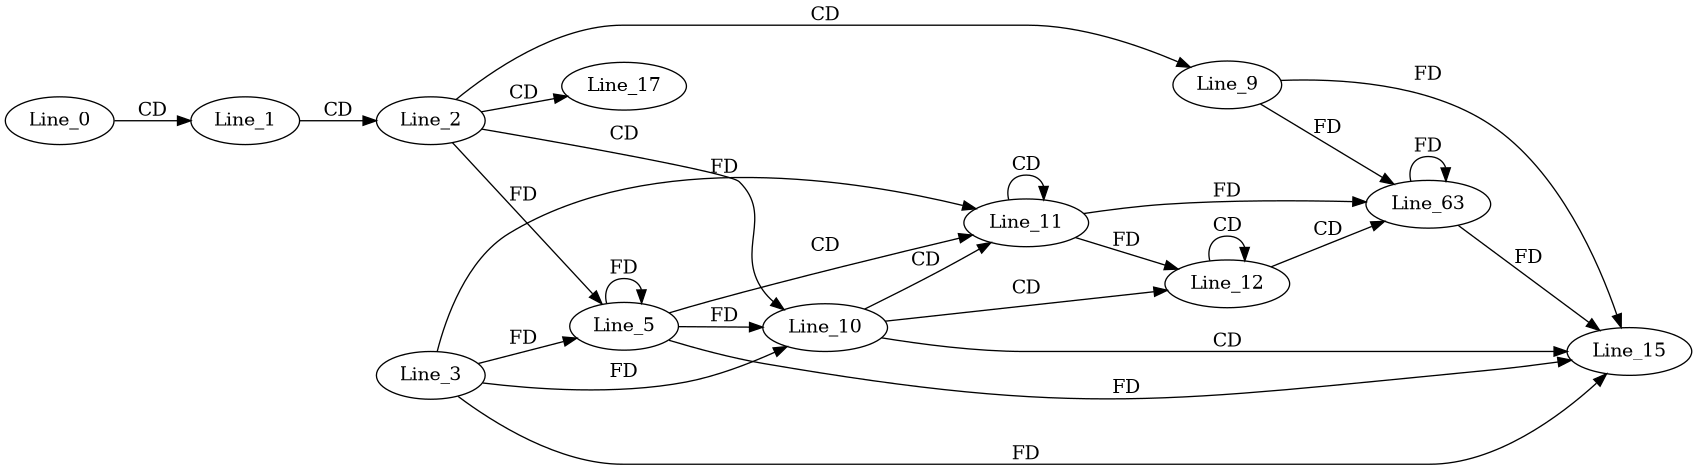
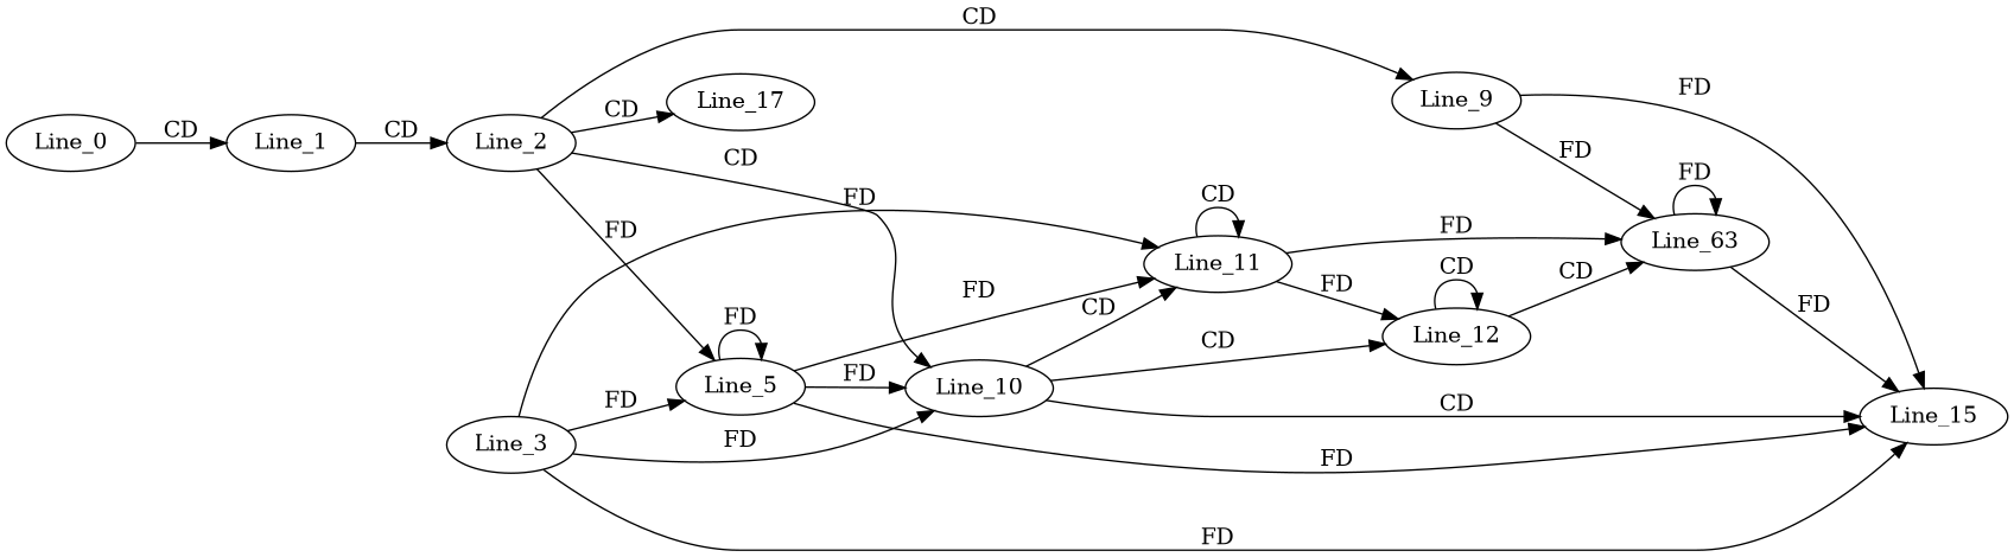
  digraph {
    rankdir=LR
    Line_0
    Line_1
    Line_2
    Line_5
    Line_9
    Line_10
    Line_17
    Line_3
    Line_11
    Line_15
    n11 [label=Line_63]
    Line_12
    Line_0 -> Line_1 [label=CD]
    Line_1 -> Line_2 [label=CD]
    Line_2 -> Line_5 [label=FD]
    Line_2 -> Line_9 [label=CD]
    Line_2 -> Line_10 [label=CD]
    Line_2 -> Line_17 [label=CD]
    Line_5 -> Line_5 [label=FD]
    Line_5 -> Line_10 [label=FD]
-   Line_5 -> Line_11 [label=CD]
+   Line_5 -> Line_11 [label=FD]
    Line_5 -> Line_15 [label=FD]
    Line_9 -> Line_15 [label=FD]
    Line_9 -> n11 [label=FD]
    Line_10 -> Line_11 [label=CD]
    Line_10 -> Line_15 [label=CD]
    Line_10 -> Line_12 [label=CD]
    Line_3 -> Line_5 [label=FD]
    Line_3 -> Line_10 [label=FD]
    Line_3 -> Line_11 [label=FD]
    Line_3 -> Line_15 [label=FD]
    Line_11 -> Line_11 [label=CD]
    Line_11 -> n11 [label=FD]
    Line_11 -> Line_12 [label=FD]
    n11 -> Line_15 [label=FD]
    n11 -> n11 [label=FD]
    Line_12 -> n11 [label=CD]
    Line_12 -> Line_12 [label=CD]
  }
